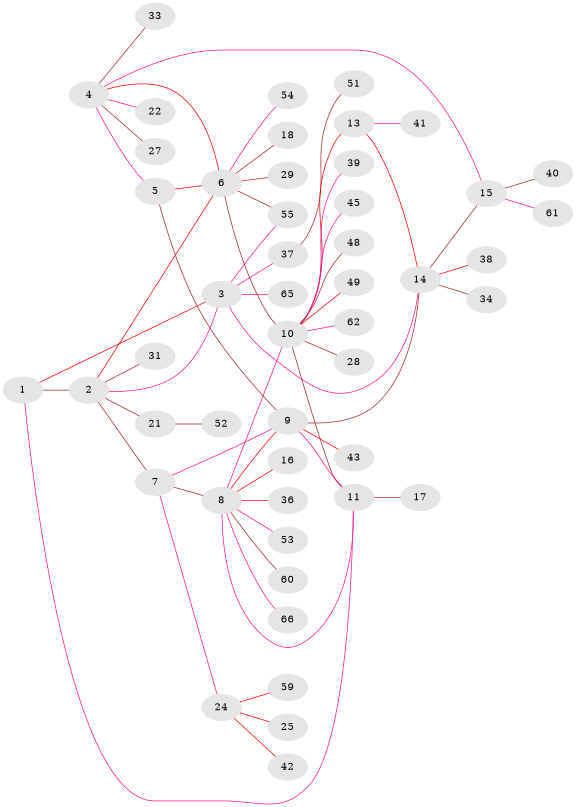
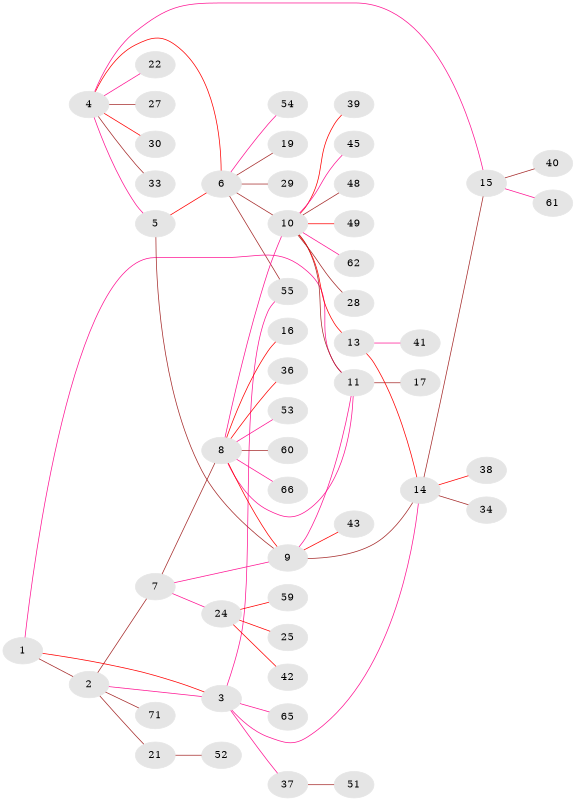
  graph {
    rankdir=LR
    node [color=gray90 style=filled]
    edge [color=brown]
    2 [super="+44"]
    3 [super="+58"]
    6 [super="+20"]
    7
    21 [super="+32"]
-   31
+   31 [label=71]
    1
    11 [super="+56"]
    14 [super="+57"]
    37
    55
    65
    17
    10 [super="+12"]
-   19 [label=18]
+   19
    29
    54
    9 [super="+36"]
    8 [super="+63"]
    24 [super="+26"]
    52
    15 [super="+23"]
    34
    38
    51
    4 [super="+18"]
    5
    22
    27
+   30
    33
    40
    61
    43
    13 [super="+46"]
    28
    39
    45
    48
    49
    62 [super="+64"]
    16
    n43 [label=36 super="+47"]
    53
    60
    66
    25
    42
    59
    41
    2 -- 3 [color=deeppink]
-   2 -- 6 [color=red]
    2 -- 7
    2 -- 21
    2 -- 31
    3 -- 14 [color=deeppink]
    3 -- 37 [color=deeppink]
    3 -- 55 [color=deeppink]
    3 -- 65 [color=deeppink]
    6 -- 55
    6 -- 10
    6 -- 19
    6 -- 29
    6 -- 54 [color=deeppink]
    7 -- 9 [color=deeppink]
    7 -- 8
    7 -- 24 [color=deeppink]
    21 -- 52
    1 -- 2
    1 -- 3 [color=red]
    1 -- 11 [color=deeppink]
    11 -- 17
    14 -- 15
    14 -- 34
    14 -- 38 [color=red]
    37 -- 51
    10 -- 11 [weight=2]
    10 -- 13 [color=red]
    10 -- 28
-   10 -- 39 [color=deeppink]
+   10 -- 39 [color=red]
    10 -- 45 [color=deeppink]
    10 -- 48
    10 -- 49 [color=red]
    10 -- 62 [color=deeppink]
    9 -- 11 [color=deeppink]
    9 -- 14
    9 -- 43 [color=red]
    8 -- 11 [color=deeppink]
    8 -- 10 [color=deeppink]
    8 -- 9 [color=red]
    8 -- 16 [color=red]
    8 -- n43 [color=red]
    8 -- 53 [color=deeppink]
    8 -- 60
    8 -- 66 [color=deeppink]
    24 -- 25 [color=red]
    24 -- 42 [color=red]
    24 -- 59 [color=red]
    15 -- 40
    15 -- 61 [color=deeppink]
    4 -- 6 [color=red]
    4 -- 15 [color=deeppink]
    4 -- 5 [color=deeppink]
    4 -- 22 [color=deeppink]
    4 -- 27
+   4 -- 30 [color=red]
    4 -- 33
    5 -- 6 [color=red]
    5 -- 9
    13 -- 14 [color=red]
    13 -- 41 [color=deeppink]
  }
